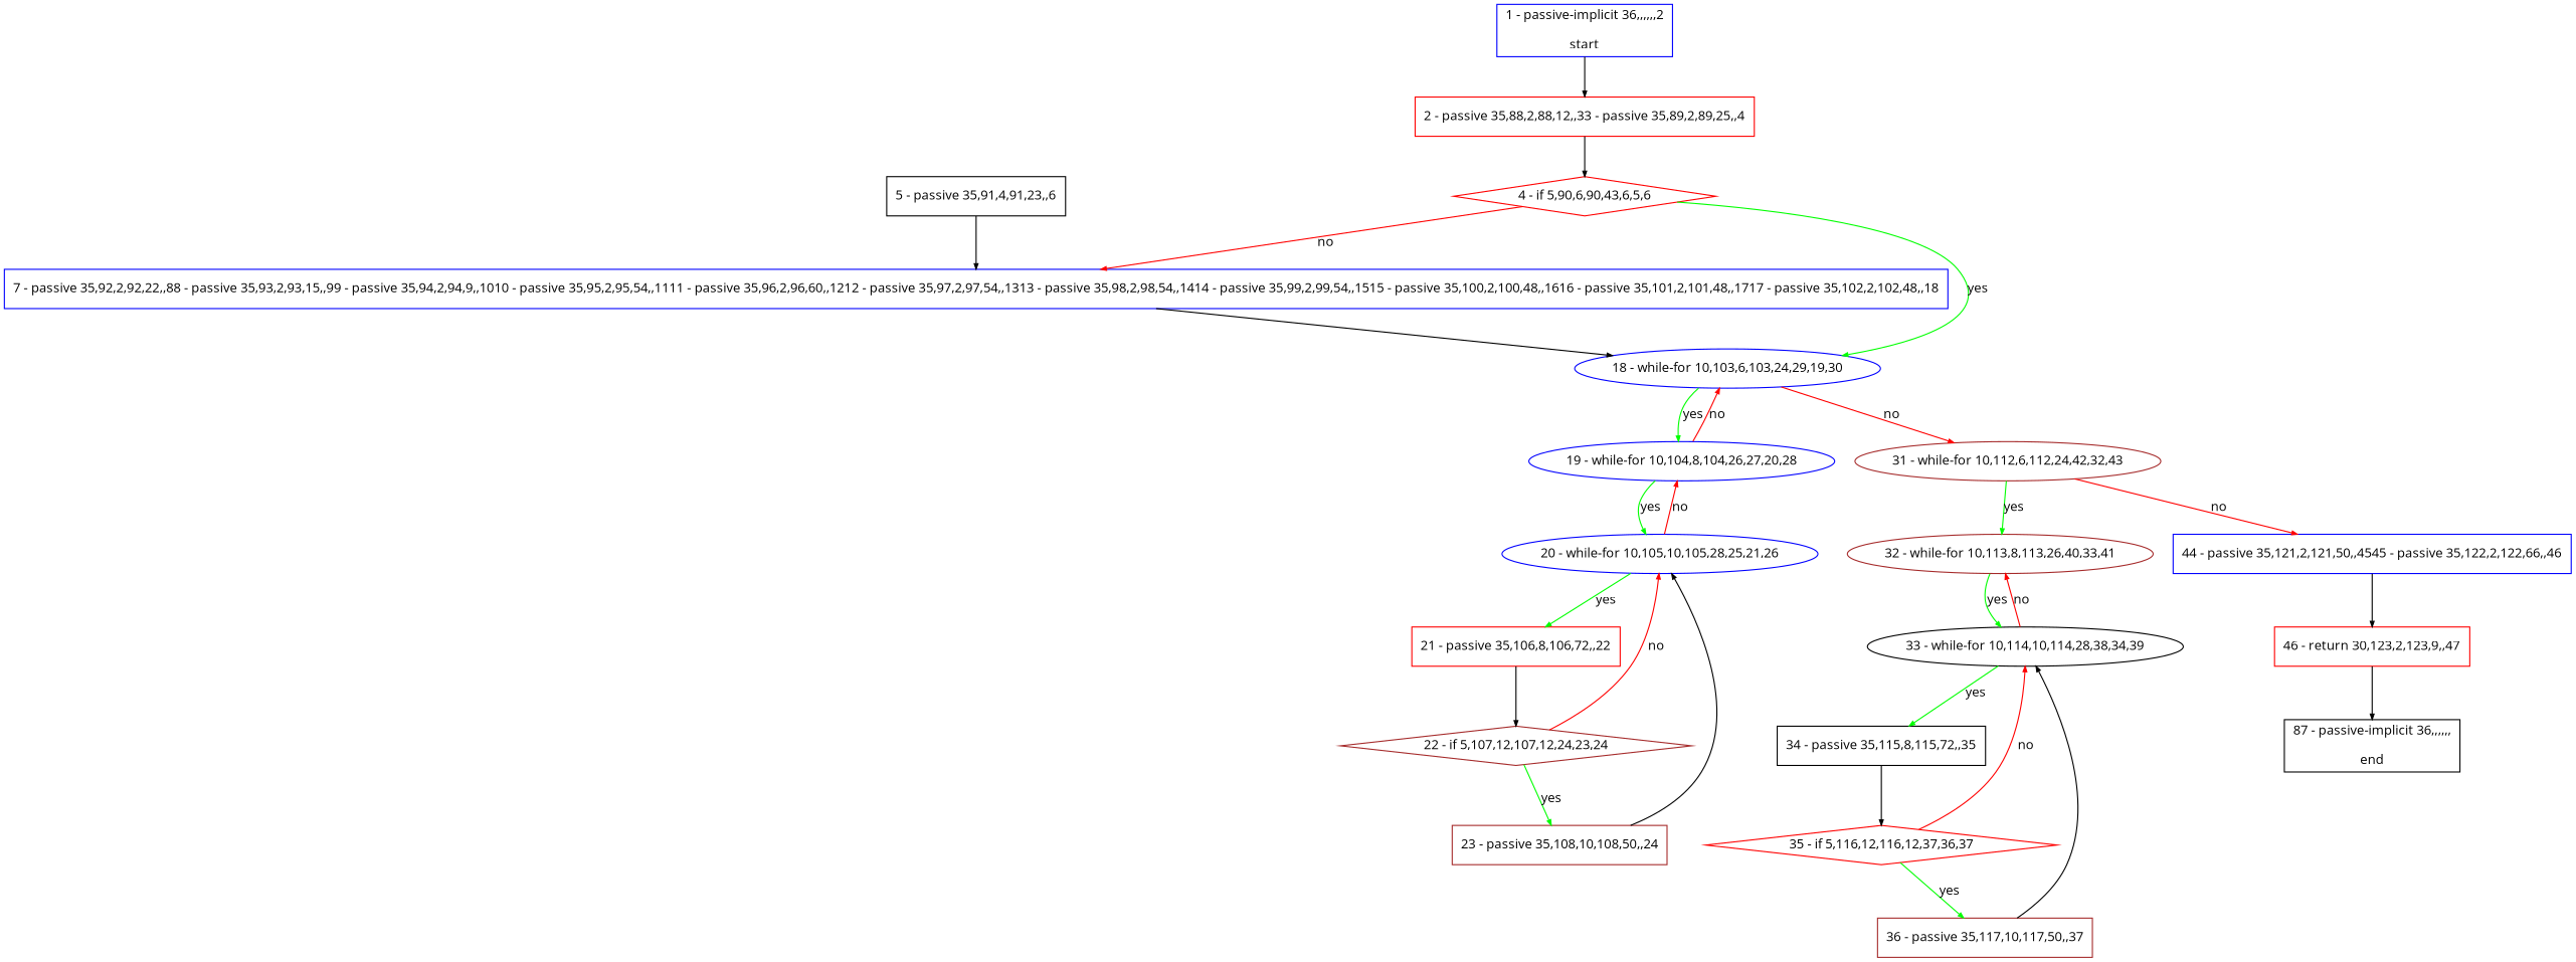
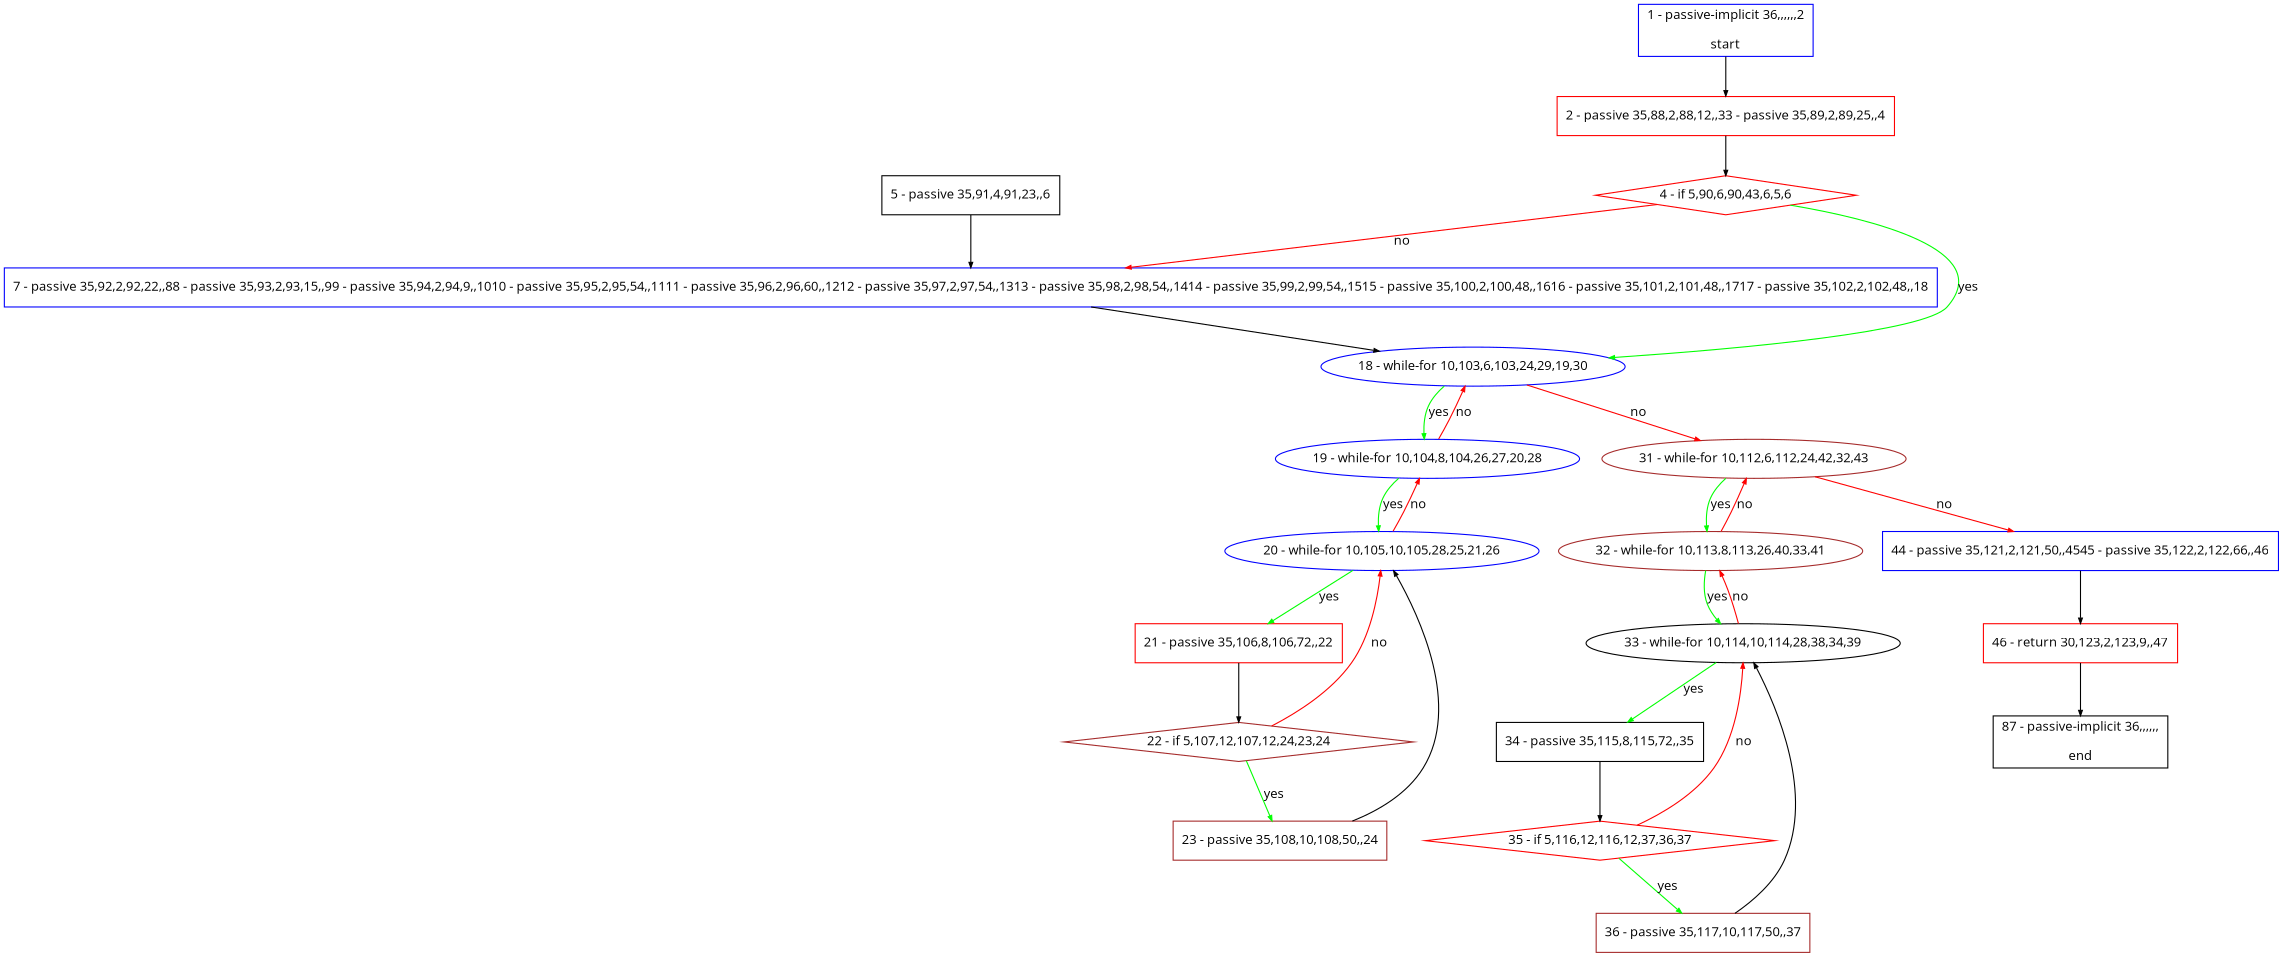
  digraph {
    bgcolor=white
    compound=true
    fillcolor="#FFFFCC"
    fontname="Open Sans"
    fontsize=12
    pack=true
    packmode=clust
    style="rounded,filled"
    node [color=blue compound=true fillcolor="#ffffff" fixedsize=false fontname="Open Sans" fontsize=12 node_initialized=no shape=box style=filled]
    edge [arrowhead=normal arrowsize=0.5 arrowtail=none color="#000000" compound=true dir=forward fontcolor=black fontname="Open Sans" fontsize=12]
    n1 [color=red label="2 - passive 35,88,2,88,12,,33 - passive 35,89,2,89,25,,4"]
    n2 [color=red label="4 - if 5,90,6,90,43,6,5,6" shape=diamond]
    n3 [label="7 - passive 35,92,2,92,22,,88 - passive 35,93,2,93,15,,99 - passive 35,94,2,94,9,,1010 - passive 35,95,2,95,54,,1111 - passive 35,96,2,96,60,,1212 - passive 35,97,2,97,54,,1313 - passive 35,98,2,98,54,,1414 - passive 35,99,2,99,54,,1515 - passive 35,100,2,100,48,,1616 - passive 35,101,2,101,48,,1717 - passive 35,102,2,102,48,,18"]
    n4 [label="18 - while-for 10,103,6,103,24,29,19,30" shape=oval]
    n5 [label="1 - passive-implicit 36,,,,,,2\n\nstart"]
    n6 [color=black label="5 - passive 35,91,4,91,23,,6"]
    n7 [label="19 - while-for 10,104,8,104,26,27,20,28" shape=oval]
    n8 [color=brown label="31 - while-for 10,112,6,112,24,42,32,43" shape=oval]
    n9 [label="20 - while-for 10,105,10,105,28,25,21,26" shape=oval]
    n10 [color=brown label="32 - while-for 10,113,8,113,26,40,33,41" shape=oval]
    n11 [label="44 - passive 35,121,2,121,50,,4545 - passive 35,122,2,122,66,,46"]
    n12 [color=red label="21 - passive 35,106,8,106,72,,22"]
    n13 [color=black label="33 - while-for 10,114,10,114,28,38,34,39" shape=oval]
    n14 [color=red label="46 - return 30,123,2,123,9,,47"]
    n15 [color=brown label="22 - if 5,107,12,107,12,24,23,24" shape=diamond]
    n16 [color=brown label="23 - passive 35,108,10,108,50,,24"]
    n17 [color=black label="34 - passive 35,115,8,115,72,,35"]
    n18 [color=black label="87 - passive-implicit 36,,,,,,\n\nend"]
    n19 [color=red label="35 - if 5,116,12,116,12,37,36,37" shape=diamond]
    n20 [color=brown label="36 - passive 35,117,10,117,50,,37"]
    n1 -> n2
    n2 -> n3 [color="#ff0000" label=no]
    n2 -> n4 [color="#00ff00" label=yes]
    n3 -> n4
    n4 -> n7 [color="#00ff00" label=yes]
    n4 -> n8 [color="#ff0000" label=no]
    n5 -> n1
    n6 -> n3
    n7 -> n4 [color="#ff0000" label=no]
    n7 -> n9 [color="#00ff00" label=yes]
    n8 -> n10 [color="#00ff00" label=yes]
    n8 -> n11 [color="#ff0000" label=no]
    n9 -> n7 [color="#ff0000" label=no]
    n9 -> n12 [color="#00ff00" label=yes]
+   n10 -> n8 [color="#ff0000" label=no]
    n10 -> n13 [color="#00ff00" label=yes]
    n11 -> n14
    n12 -> n15
    n13 -> n10 [color="#ff0000" label=no]
    n13 -> n17 [color="#00ff00" label=yes]
    n14 -> n18
    n15 -> n9 [color="#ff0000" label=no]
    n15 -> n16 [color="#00ff00" label=yes]
    n16 -> n9
    n17 -> n19
    n19 -> n13 [color="#ff0000" label=no]
    n19 -> n20 [color="#00ff00" label=yes]
    n20 -> n13
  }
